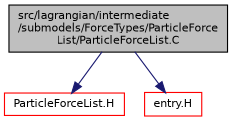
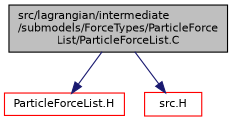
  digraph {
    fontname="DejaVu Sans"
    node [color=red fontname="DejaVu Sans" fontsize=10 shape=record]
    edge [color=midnightblue fontname="DejaVu Sans" fontsize=10 labelfontname=FreeSans labelfontsize=10 style=solid]
    n1 [color=black fillcolor=grey75 fontcolor=black height=0.2 label="src/lagrangian/intermediate\l/submodels/ForceTypes/ParticleForce\lList/ParticleForceList.C" style=filled width=0.4]
    n2 [height=0.2 label="ParticleForceList.H" width=0.4]
-   n3 [height=0.2 label="entry.H" width=0.4]
+   n3 [height=0.2 label="src.H" width=0.4]
    n1 -> n2
    n1 -> n3
  }
